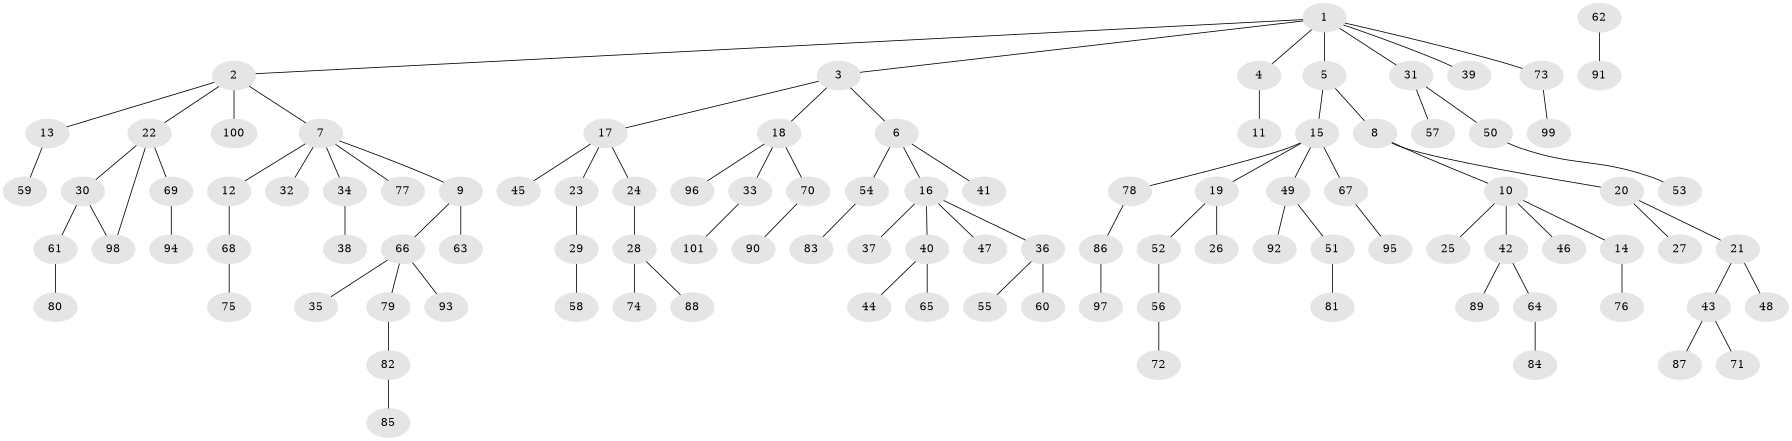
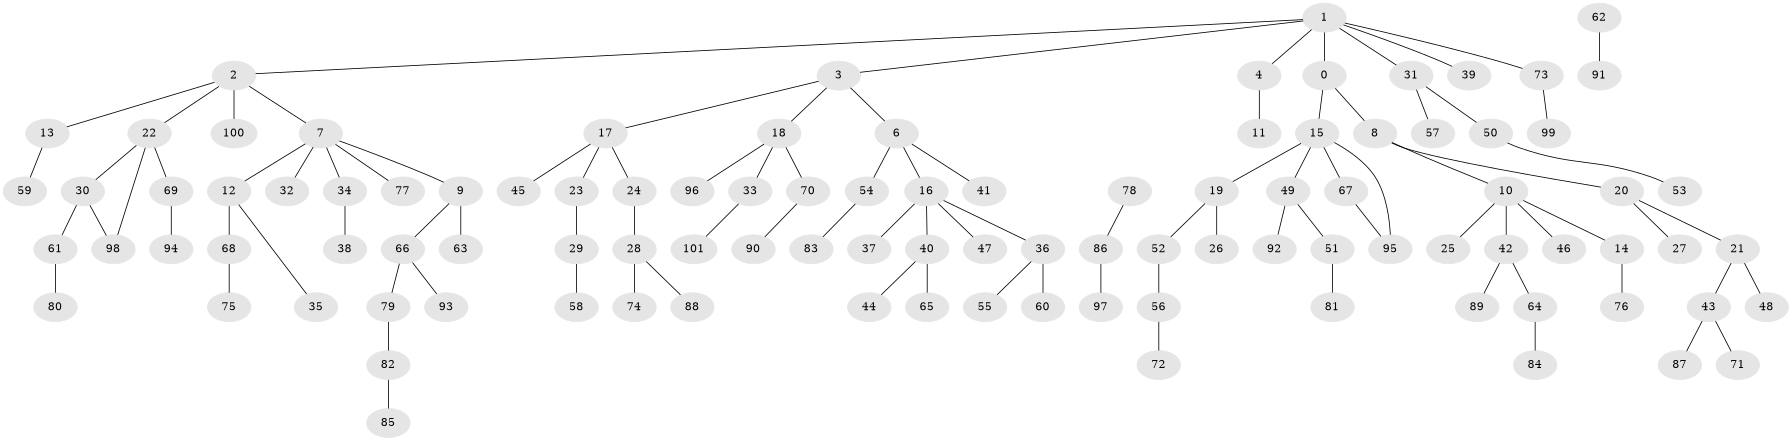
  graph {
    node [color=gray90 style=filled]
    1
    2
    3
    4
-   5
+   5 [label=0]
    31
    39
    73
    7
    13
    22
    100
    6
    17
    18
    11
    8
    15
    50
    57
    99
    9
    12
    32
    34
    77
    59
    30
    69
    98
    16
    41
    54
    23
    24
    45
    33
    70
    96
    10
    20
    19
    49
    67
    78
    36
    37
    40
    47
    83
    63
    66
    35
    68
    38
    14
    25
    42
    46
    21
    27
    79
    93
    76
    64
    89
    75
    26
    52
    51
    92
    95
    86
    55
    60
    44
    65
    29
    28
    101
    90
    56
    43
    48
    71
    87
    61
    62
    91
    94
    58
    74
    88
    80
    53
    84
    81
    72
    82
    97
    85
    1 -- 2
    1 -- 3
    1 -- 4
    1 -- 5
    1 -- 31
    1 -- 39
    1 -- 73
    2 -- 7
    2 -- 13
    2 -- 22
    2 -- 100
    3 -- 6
    3 -- 17
    3 -- 18
    4 -- 11
    5 -- 8
    5 -- 15
    31 -- 50
    31 -- 57
    73 -- 99
    7 -- 9
    7 -- 12
    7 -- 32
    7 -- 34
    7 -- 77
    13 -- 59
    22 -- 30
    22 -- 69
    22 -- 98
    6 -- 16
    6 -- 41
    6 -- 54
    17 -- 23
    17 -- 24
    17 -- 45
    18 -- 33
    18 -- 70
    18 -- 96
    8 -- 10
    8 -- 20
    15 -- 19
    15 -- 49
    15 -- 67
-   15 -- 78
+   15 -- 95
    50 -- 53
    9 -- 63
    9 -- 66
-   66 -- 35
+   12 -- 35
    12 -- 68
    34 -- 38
    30 -- 98
    30 -- 61
    69 -- 94
    16 -- 36
    16 -- 37
    16 -- 40
    16 -- 47
    54 -- 83
    23 -- 29
    24 -- 28
    33 -- 101
    70 -- 90
    10 -- 14
    10 -- 25
    10 -- 42
    10 -- 46
    20 -- 21
    20 -- 27
    19 -- 26
    19 -- 52
    49 -- 51
    49 -- 92
    67 -- 95
    78 -- 86
    36 -- 55
    36 -- 60
    40 -- 44
    40 -- 65
    66 -- 79
    66 -- 93
    68 -- 75
    14 -- 76
    42 -- 64
    42 -- 89
    21 -- 43
    21 -- 48
    79 -- 82
    64 -- 84
    52 -- 56
    51 -- 81
    86 -- 97
    29 -- 58
    28 -- 74
    28 -- 88
    56 -- 72
    43 -- 71
    43 -- 87
    61 -- 80
    62 -- 91
    82 -- 85
  }
